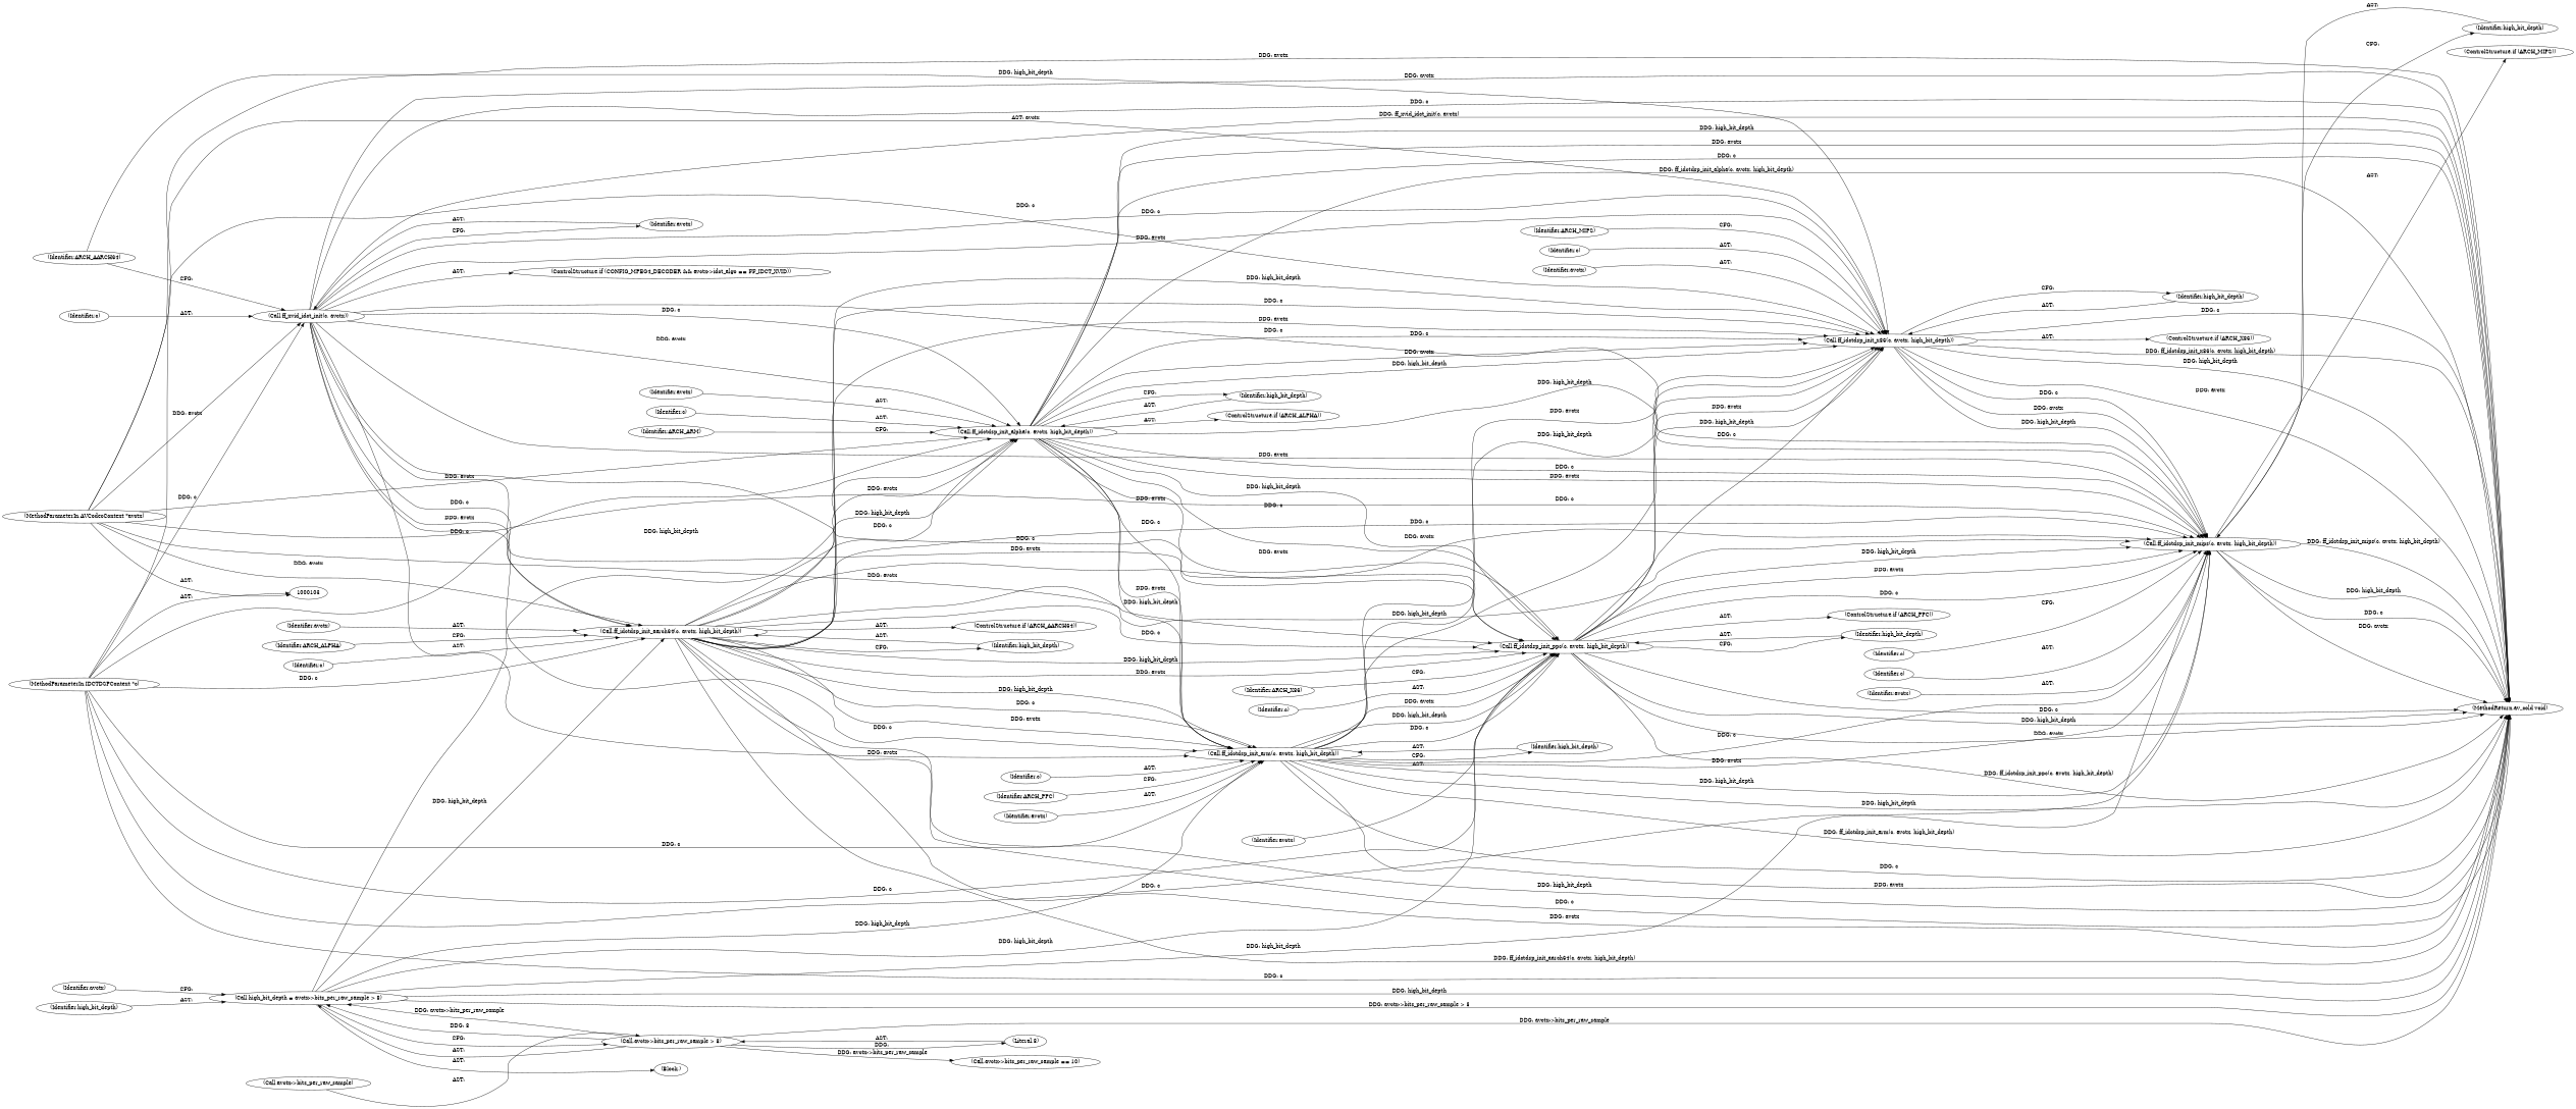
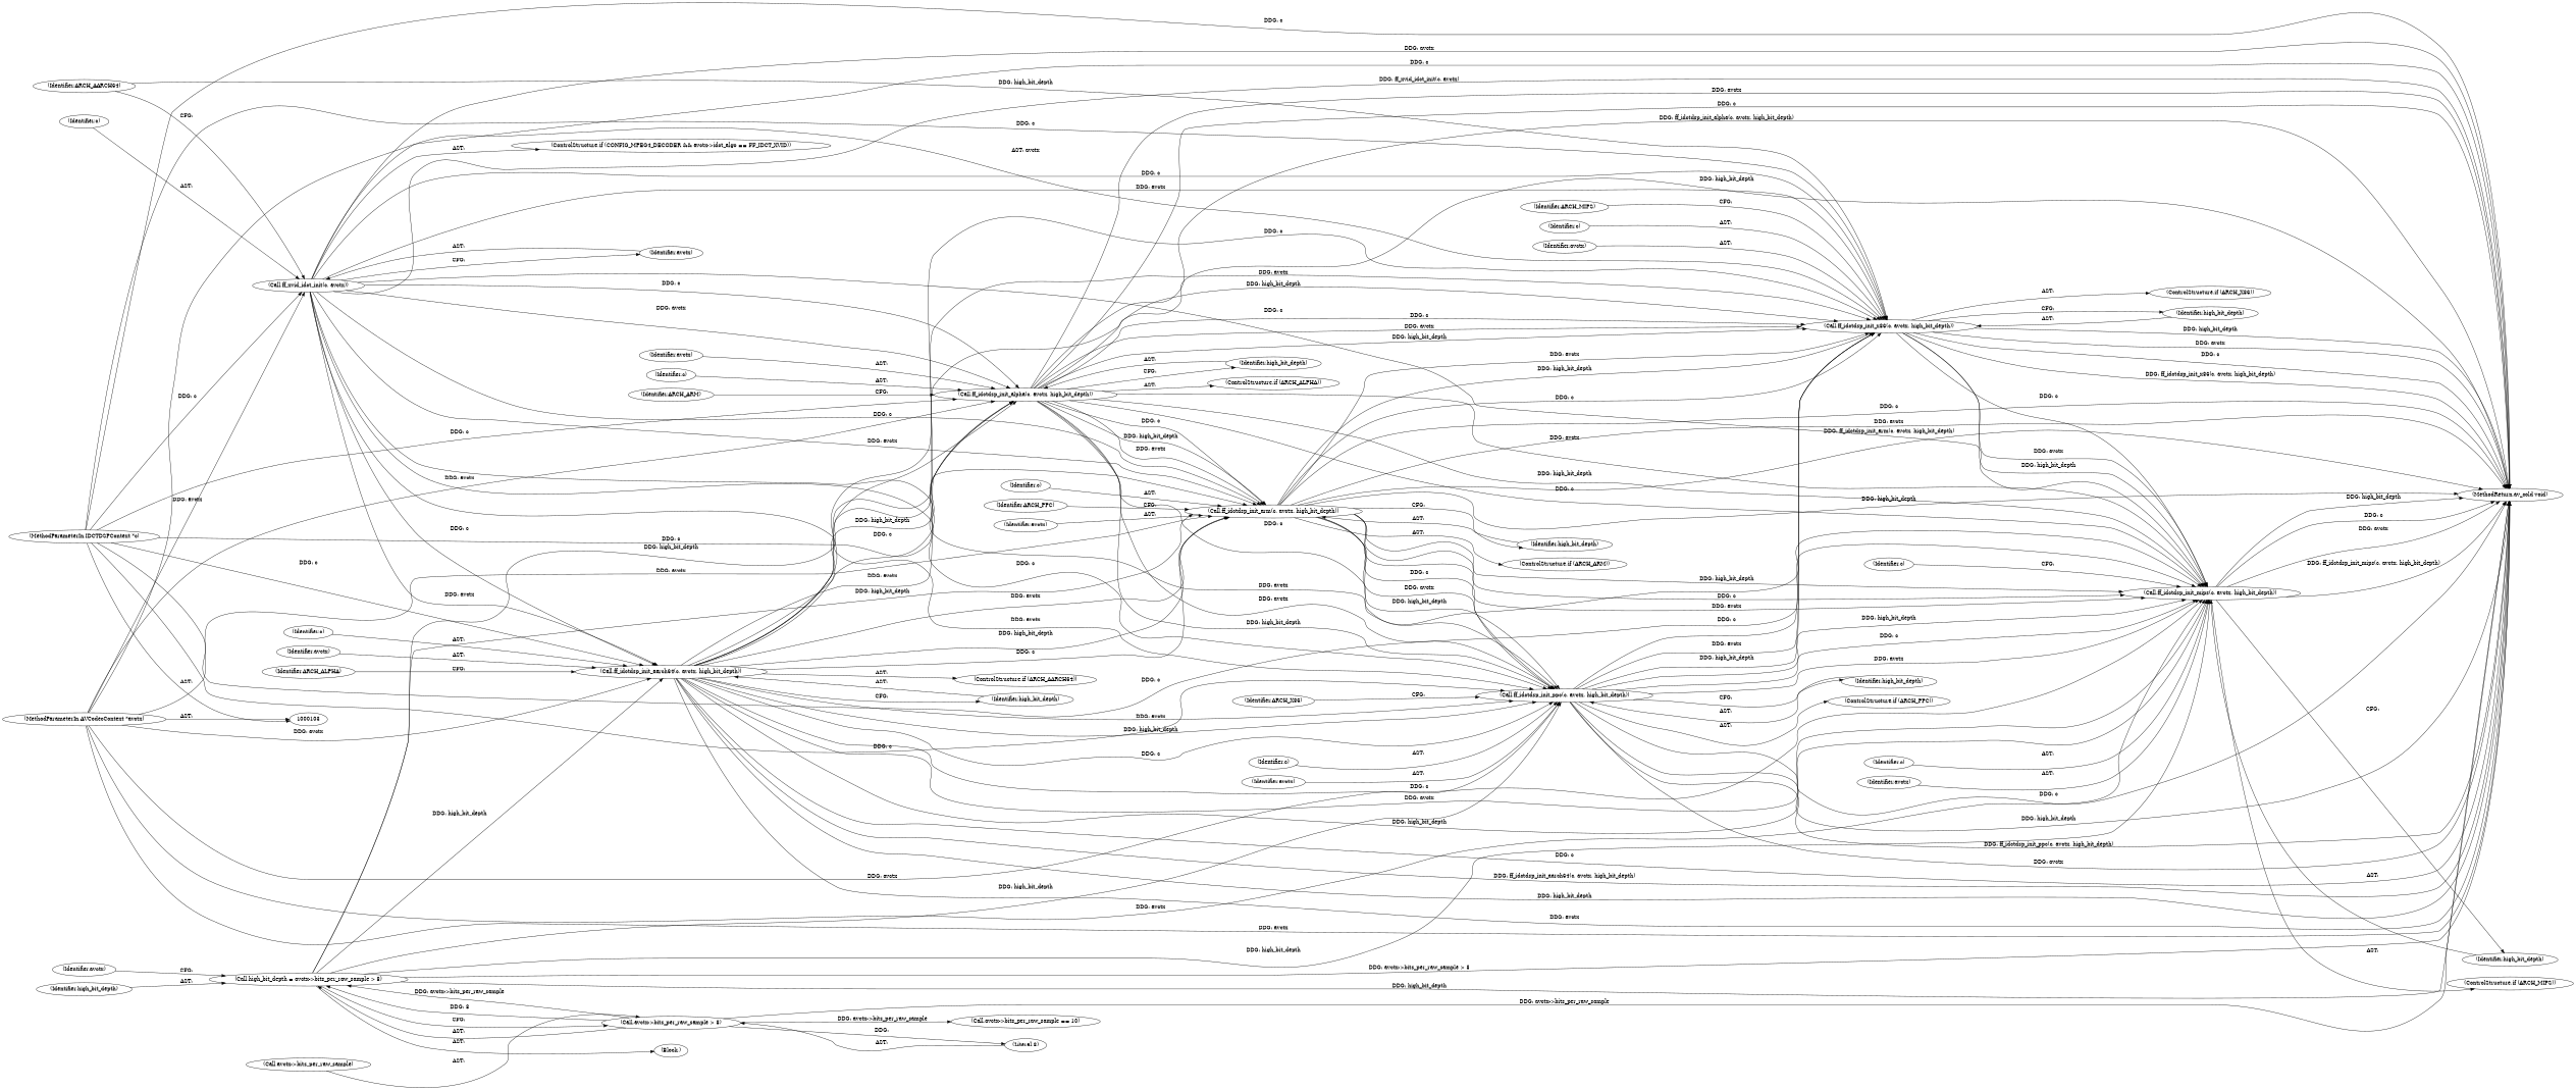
  digraph {
    rankdir=LR
    n1 [label="(Call,ff_idctdsp_init_ppc(c, avctx, high_bit_depth))"]
    n2 [label="(Call,ff_idctdsp_init_x86(c, avctx, high_bit_depth))"]
    n3 [label="(Call,ff_idctdsp_init_mips(c, avctx, high_bit_depth))"]
    n4 [label="(MethodReturn,av_cold void)"]
    n5 [label="(Identifier,high_bit_depth)"]
    n6 [label="(ControlStructure,if (ARCH_PPC))"]
    n7 [label="(Identifier,high_bit_depth)"]
    n8 [label="(ControlStructure,if (ARCH_X86))"]
    n9 [label="(Identifier,high_bit_depth)"]
    n10 [label="(ControlStructure,if (ARCH_MIPS))"]
    n11 [label="(Call,ff_xvid_idct_init(c, avctx))"]
    n12 [label="(Call,ff_idctdsp_init_aarch64(c, avctx, high_bit_depth))"]
    n13 [label="(Call,ff_idctdsp_init_alpha(c, avctx, high_bit_depth))"]
    n14 [label="(Call,ff_idctdsp_init_arm(c, avctx, high_bit_depth))"]
    n15 [label="(Identifier,avctx)"]
    n16 [label="(ControlStructure,if (CONFIG_MPEG4_DECODER && avctx->idct_algo == FF_IDCT_XVID))"]
    n17 [label="(ControlStructure,if (ARCH_AARCH64))"]
    n18 [label="(Identifier,high_bit_depth)"]
    n19 [label="(Identifier,high_bit_depth)"]
    n20 [label="(ControlStructure,if (ARCH_ALPHA))"]
+   n21 [label="(ControlStructure,if (ARCH_ARM))"]
    n22 [label="(Identifier,high_bit_depth)"]
    n23 [label="(MethodParameterIn,IDCTDSPContext *c)"]
    1000103
    n25 [label="(MethodParameterIn,AVCodecContext *avctx)"]
    n26 [label="(Call,high_bit_depth = avctx->bits_per_raw_sample > 8)"]
    n27 [label="(Call,avctx->bits_per_raw_sample > 8)"]
    n28 [label="(Block,)"]
    n29 [label="(Literal,8)"]
    n30 [label="(Call,avctx->bits_per_raw_sample == 10)"]
    n31 [label="(Identifier,high_bit_depth)"]
    n32 [label="(Identifier,c)"]
    n33 [label="(Identifier,ARCH_MIPS)"]
    n34 [label="(Identifier,c)"]
    n35 [label="(Identifier,avctx)"]
    n36 [label="(Identifier,c)"]
    n37 [label="(Identifier,ARCH_ALPHA)"]
    n38 [label="(Identifier,c)"]
    n39 [label="(Identifier,avctx)"]
    n40 [label="(Identifier,c)"]
    n41 [label="(Identifier,ARCH_AARCH64)"]
    n42 [label="(Call,avctx->bits_per_raw_sample)"]
    n43 [label="(Identifier,c)"]
    n44 [label="(Identifier,ARCH_ARM)"]
    n45 [label="(Identifier,avctx)"]
    n46 [label="(Identifier,c)"]
    n47 [label="(Identifier,avctx)"]
    n48 [label="(Identifier,c)"]
    n49 [label="(Identifier,ARCH_PPC)"]
    n50 [label="(Identifier,avctx)"]
    n51 [label="(Identifier,ARCH_X86)"]
    n52 [label="(Identifier,avctx)"]
    n53 [label="(Identifier,avctx)"]
    n1 -> n2 [label="DDG: c"]
    n1 -> n2 [label="DDG: avctx"]
    n1 -> n2 [label="DDG: high_bit_depth"]
    n1 -> n3 [label="DDG: c"]
    n1 -> n3 [label="DDG: avctx"]
    n1 -> n3 [label="DDG: high_bit_depth"]
    n1 -> n4 [label="DDG: ff_idctdsp_init_ppc(c, avctx, high_bit_depth)"]
    n1 -> n4 [label="DDG: c"]
    n1 -> n4 [label="DDG: high_bit_depth"]
    n1 -> n4 [label="DDG: avctx"]
    n1 -> n5 [label="CFG: "]
    n1 -> n6 [label="AST: "]
    n2 -> n3 [label="DDG: c"]
    n2 -> n3 [label="DDG: avctx"]
    n2 -> n3 [label="DDG: high_bit_depth"]
    n2 -> n4 [label="DDG: avctx"]
    n2 -> n4 [label="DDG: c"]
    n2 -> n4 [label="DDG: ff_idctdsp_init_x86(c, avctx, high_bit_depth)"]
    n2 -> n4 [label="DDG: high_bit_depth"]
    n2 -> n7 [label="CFG: "]
    n2 -> n8 [label="AST: "]
    n3 -> n4 [label="DDG: avctx"]
    n3 -> n4 [label="DDG: ff_idctdsp_init_mips(c, avctx, high_bit_depth)"]
    n3 -> n4 [label="DDG: high_bit_depth"]
    n3 -> n4 [label="DDG: c"]
    n3 -> n9 [label="CFG: "]
    n3 -> n10 [label="AST: "]
    n5 -> n1 [label="AST: "]
    n7 -> n2 [label="AST: "]
    n9 -> n3 [label="AST: "]
    n11 -> n1 [label="DDG: c"]
    n11 -> n1 [label="DDG: avctx"]
    n11 -> n2 [label="DDG: c"]
    n11 -> n2 [label="DDG: avctx"]
    n11 -> n3 [label="DDG: c"]
    n11 -> n3 [label="DDG: avctx"]
    n11 -> n4 [label="DDG: avctx"]
    n11 -> n4 [label="DDG: c"]
    n11 -> n4 [label="DDG: ff_xvid_idct_init(c, avctx)"]
    n11 -> n12 [label="DDG: c"]
    n11 -> n12 [label="DDG: avctx"]
    n11 -> n13 [label="DDG: c"]
    n11 -> n13 [label="DDG: avctx"]
    n11 -> n14 [label="DDG: c"]
    n11 -> n14 [label="DDG: avctx"]
    n11 -> n15 [label="CFG: "]
    n11 -> n16 [label="AST: "]
    n12 -> n1 [label="DDG: c"]
    n12 -> n1 [label="DDG: avctx"]
    n12 -> n1 [label="DDG: high_bit_depth"]
    n12 -> n2 [label="DDG: c"]
    n12 -> n2 [label="DDG: avctx"]
    n12 -> n2 [label="DDG: high_bit_depth"]
    n12 -> n3 [label="DDG: c"]
    n12 -> n3 [label="DDG: avctx"]
    n12 -> n3 [label="DDG: high_bit_depth"]
    n12 -> n4 [label="DDG: c"]
    n12 -> n4 [label="DDG: ff_idctdsp_init_aarch64(c, avctx, high_bit_depth)"]
    n12 -> n4 [label="DDG: high_bit_depth"]
    n12 -> n4 [label="DDG: avctx"]
    n12 -> n13 [label="DDG: c"]
    n12 -> n13 [label="DDG: avctx"]
    n12 -> n13 [label="DDG: high_bit_depth"]
    n12 -> n14 [label="DDG: c"]
    n12 -> n14 [label="DDG: avctx"]
    n12 -> n14 [label="DDG: high_bit_depth"]
    n12 -> n17 [label="AST: "]
    n12 -> n18 [label="CFG: "]
    n13 -> n1 [label="DDG: c"]
    n13 -> n1 [label="DDG: avctx"]
    n13 -> n1 [label="DDG: high_bit_depth"]
    n13 -> n2 [label="DDG: c"]
    n13 -> n2 [label="DDG: avctx"]
    n13 -> n2 [label="DDG: high_bit_depth"]
    n13 -> n3 [label="DDG: c"]
    n13 -> n3 [label="DDG: avctx"]
    n13 -> n3 [label="DDG: high_bit_depth"]
    n13 -> n4 [label="DDG: high_bit_depth"]
    n13 -> n4 [label="DDG: avctx"]
    n13 -> n4 [label="DDG: c"]
    n13 -> n4 [label="DDG: ff_idctdsp_init_alpha(c, avctx, high_bit_depth)"]
    n13 -> n14 [label="DDG: c"]
    n13 -> n14 [label="DDG: avctx"]
    n13 -> n14 [label="DDG: high_bit_depth"]
    n13 -> n19 [label="CFG: "]
    n13 -> n20 [label="AST: "]
    n14 -> n1 [label="DDG: c"]
    n14 -> n1 [label="DDG: avctx"]
    n14 -> n1 [label="DDG: high_bit_depth"]
    n14 -> n2 [label="DDG: c"]
    n14 -> n2 [label="DDG: avctx"]
    n14 -> n2 [label="DDG: high_bit_depth"]
    n14 -> n3 [label="DDG: c"]
    n14 -> n3 [label="DDG: avctx"]
    n14 -> n3 [label="DDG: high_bit_depth"]
    n14 -> n4 [label="DDG: high_bit_depth"]
    n14 -> n4 [label="DDG: c"]
    n14 -> n4 [label="DDG: avctx"]
    n14 -> n4 [label="DDG: ff_idctdsp_init_arm(c, avctx, high_bit_depth)"]
+   n14 -> n21 [label="AST: "]
    n14 -> n22 [label="CFG: "]
    n15 -> n11 [label="AST: "]
    n18 -> n12 [label="AST: "]
    n19 -> n13 [label="AST: "]
    n22 -> n14 [label="AST: "]
    n23 -> n1 [label="DDG: c"]
    n23 -> n2 [label="DDG: c"]
    n23 -> n3 [label="DDG: c"]
    n23 -> n4 [label="DDG: c"]
    n23 -> n11 [label="DDG: c"]
    n23 -> n12 [label="DDG: c"]
    n23 -> n13 [label="DDG: c"]
    n23 -> n14 [label="DDG: c"]
    n23 -> 1000103 [label="AST: "]
    n25 -> n1 [label="DDG: avctx"]
    n25 -> n2 [label="AST: avctx"]
    n25 -> n3 [label="DDG: avctx"]
    n25 -> n4 [label="DDG: avctx"]
    n25 -> n11 [label="DDG: avctx"]
    n25 -> n12 [label="DDG: avctx"]
    n25 -> n13 [label="DDG: avctx"]
+   n25 -> n14 [label="DDG: avctx"]
    n25 -> 1000103 [label="AST: "]
    n26 -> n1 [label="DDG: high_bit_depth"]
    n26 -> n3 [label="DDG: high_bit_depth"]
    n26 -> n4 [label="DDG: avctx->bits_per_raw_sample > 8"]
    n26 -> n4 [label="DDG: high_bit_depth"]
    n26 -> n12 [label="DDG: high_bit_depth"]
    n26 -> n13 [label="DDG: high_bit_depth"]
    n26 -> n14 [label="DDG: high_bit_depth"]
    n26 -> n27 [label="CFG: "]
    n26 -> n28 [label="AST: "]
    n27 -> n4 [label="DDG: avctx->bits_per_raw_sample"]
    n27 -> n26 [label="AST: "]
    n27 -> n26 [label="DDG: avctx->bits_per_raw_sample"]
    n27 -> n26 [label="DDG: 8"]
    n27 -> n29 [label="DDG: "]
    n27 -> n30 [label="DDG: avctx->bits_per_raw_sample"]
    n29 -> n27 [label="AST: "]
    n31 -> n26 [label="AST: "]
    n32 -> n13 [label="AST: "]
    n33 -> n2 [label="CFG: "]
    n34 -> n3 [label="AST: "]
    n35 -> n26 [label="CFG: "]
    n36 -> n2 [label="AST: "]
    n37 -> n12 [label="CFG: "]
    n38 -> n11 [label="AST: "]
    n39 -> n2 [label="AST: "]
    n40 -> n12 [label="AST: "]
    n41 -> n2 [label="DDG: high_bit_depth"]
    n41 -> n11 [label="CFG: "]
    n42 -> n27 [label="AST: "]
    n43 -> n1 [label="AST: "]
    n44 -> n13 [label="CFG: "]
    n45 -> n3 [label="AST: "]
    n46 -> n3 [label="CFG: "]
    n47 -> n1 [label="AST: "]
    n48 -> n14 [label="AST: "]
    n49 -> n14 [label="CFG: "]
    n50 -> n13 [label="AST: "]
    n51 -> n1 [label="CFG: "]
    n52 -> n12 [label="AST: "]
    n53 -> n14 [label="AST: "]
  }
